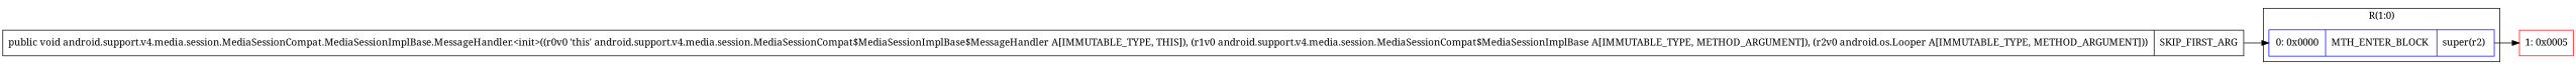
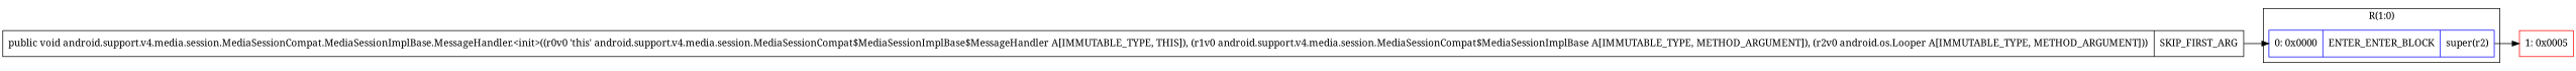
  digraph {
    rankdir=LR
    fontname="Noto Serif"
    node [shape=record fontname="Noto Serif"]
    edge [fontname="Noto Serif"]
-   n1 [color=blue label="{0\:\ 0x0000|MTH_ENTER_BLOCK\l|super(r2)\l}"]
+   n1 [color=blue label="{0\:\ 0x0000|ENTER_ENTER_BLOCK\l|super(r2)\l}"]
    n2 [color=red label="{1\:\ 0x0005}"]
    n3 [label="{public void android.support.v4.media.session.MediaSessionCompat.MediaSessionImplBase.MessageHandler.\<init\>((r0v0 'this' android.support.v4.media.session.MediaSessionCompat$MediaSessionImplBase$MessageHandler A[IMMUTABLE_TYPE, THIS]), (r1v0 android.support.v4.media.session.MediaSessionCompat$MediaSessionImplBase A[IMMUTABLE_TYPE, METHOD_ARGUMENT]), (r2v0 android.os.Looper A[IMMUTABLE_TYPE, METHOD_ARGUMENT]))  | SKIP_FIRST_ARG\l}"]
    subgraph cluster_1 {
      label="R(1:0)"
      n1
    }
    n1 -> n2
    n3 -> n1
  }
